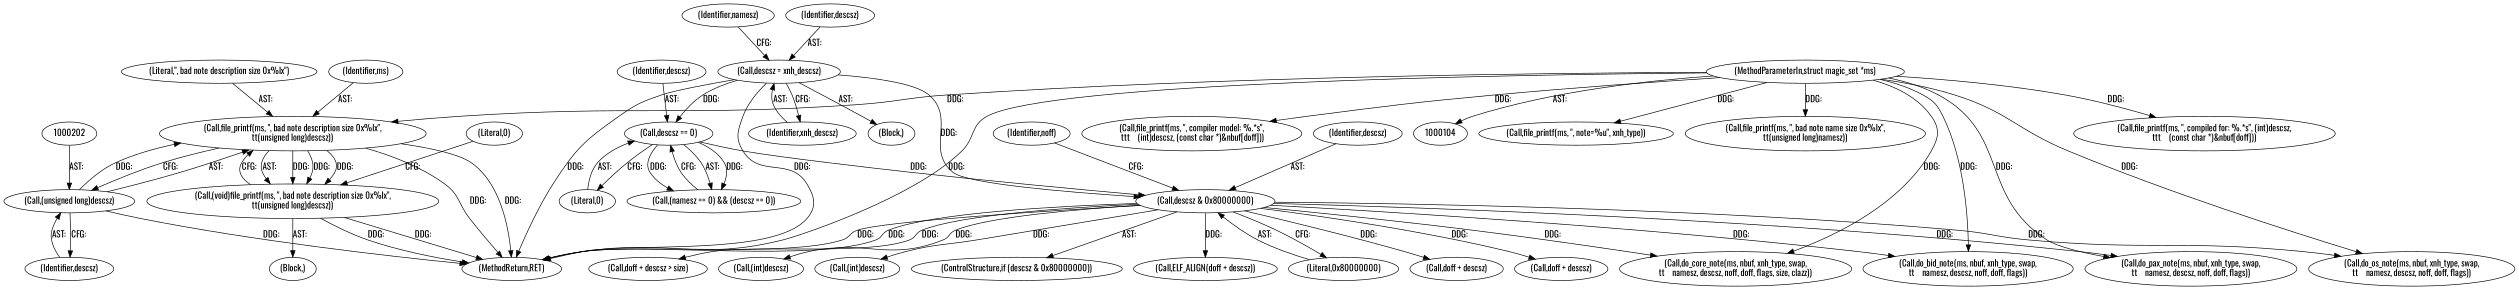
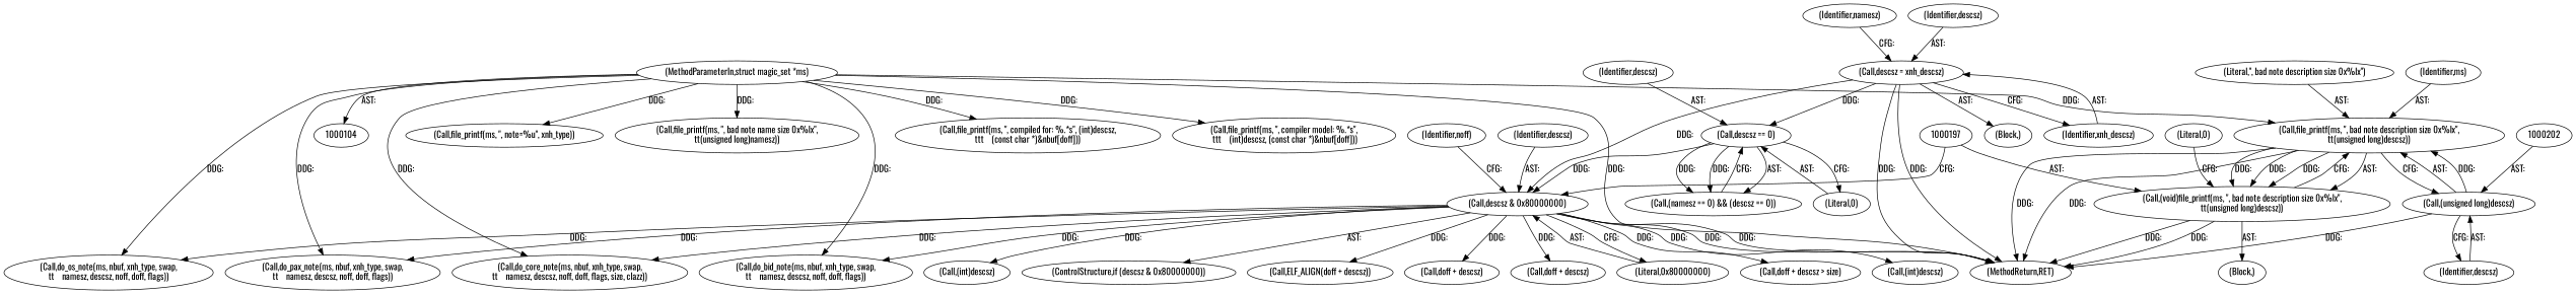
  digraph {
    fontname=Oswald
    node [fontname=Oswald]
    edge [fontname=Oswald]
    n1 [label="(Call,file_printf(ms, \", bad note description size 0x%lx\",\n\t\t(unsigned long)descsz))"]
    n2 [label="(Call,(unsigned long)descsz)"]
    n3 [label="(Call,(void)file_printf(ms, \", bad note description size 0x%lx\",\n\t\t(unsigned long)descsz))"]
    n4 [label="(MethodReturn,RET)"]
    n5 [label="(Identifier,descsz)"]
    n6 [label="(Block,)"]
    n7 [label="(MethodParameterIn,struct magic_set *ms)"]
    n8 [label="(Call,file_printf(ms, \", note=%u\", xnh_type))"]
    n9 [label="(Call,file_printf(ms, \", bad note name size 0x%lx\",\n\t\t(unsigned long)namesz))"]
    n10 [label="(Call,do_os_note(ms, nbuf, xnh_type, swap,\n\t\t    namesz, descsz, noff, doff, flags))"]
    n11 [label="(Call,do_pax_note(ms, nbuf, xnh_type, swap,\n\t\t    namesz, descsz, noff, doff, flags))"]
    n12 [label="(Call,do_core_note(ms, nbuf, xnh_type, swap,\n\t\t    namesz, descsz, noff, doff, flags, size, clazz))"]
    n13 [label="(Call,do_bid_note(ms, nbuf, xnh_type, swap,\n\t\t    namesz, descsz, noff, doff, flags))"]
    n14 [label="(Call,file_printf(ms, \", compiled for: %.*s\", (int)descsz,\n\t\t\t    (const char *)&nbuf[doff]))"]
    n15 [label="(Call,file_printf(ms, \", compiler model: %.*s\",\n \t\t\t    (int)descsz, (const char *)&nbuf[doff]))"]
    1000104
    n17 [label="(Call,descsz & 0x80000000)"]
    n18 [label="(Call,doff + descsz)"]
    n19 [label="(Call,doff + descsz)"]
    n20 [label="(Literal,0x80000000)"]
    n21 [label="(Call,doff + descsz > size)"]
    n22 [label="(Call,(int)descsz)"]
    n23 [label="(Call,(int)descsz)"]
    n24 [label="(ControlStructure,if (descsz & 0x80000000))"]
    n25 [label="(Call,ELF_ALIGN(doff + descsz))"]
    n26 [label="(Call,descsz == 0)"]
    n27 [label="(Call,(namesz == 0) && (descsz == 0))"]
    n28 [label="(Literal,0)"]
    n29 [label="(Call,descsz = xnh_descsz)"]
    n30 [label="(Block,)"]
    n31 [label="(Identifier,xnh_descsz)"]
    n32 [label="(Identifier,descsz)"]
    n33 [label="(Identifier,namesz)"]
    n34 [label="(Identifier,descsz)"]
    n35 [label="(Identifier,noff)"]
    n36 [label="(Literal,\", bad note description size 0x%lx\")"]
    n37 [label="(Identifier,descsz)"]
    n38 [label="(Literal,0)"]
    n39 [label="(Identifier,ms)"]
    1000202
+   1000197
    n1 -> n2 [label="CFG: "]
    n1 -> n3 [label="AST: "]
    n1 -> n3 [label="DDG: "]
    n1 -> n3 [label="DDG: "]
    n1 -> n3 [label="DDG: "]
    n1 -> n4 [label="DDG: "]
    n1 -> n4 [label="DDG: "]
    n2 -> n1 [label="AST: "]
    n2 -> n1 [label="DDG: "]
    n2 -> n4 [label="DDG: "]
    n2 -> n5 [label="CFG: "]
    n3 -> n1 [label="CFG: "]
    n3 -> n4 [label="DDG: "]
    n3 -> n4 [label="DDG: "]
    n3 -> n6 [label="AST: "]
    n5 -> n2 [label="AST: "]
    n7 -> n1 [label="DDG: "]
    n7 -> n4 [label="DDG: "]
    n7 -> n8 [label="DDG: "]
    n7 -> n9 [label="DDG: "]
    n7 -> n10 [label="DDG: "]
    n7 -> n11 [label="DDG: "]
    n7 -> n12 [label="DDG: "]
    n7 -> n13 [label="DDG: "]
    n7 -> n14 [label="DDG: "]
    n7 -> n15 [label="DDG: "]
    n7 -> 1000104 [label="AST: "]
    n17 -> n4 [label="DDG: "]
    n17 -> n4 [label="DDG: "]
    n17 -> n10 [label="DDG: "]
    n17 -> n11 [label="DDG: "]
    n17 -> n12 [label="DDG: "]
    n17 -> n13 [label="DDG: "]
    n17 -> n18 [label="DDG: "]
    n17 -> n19 [label="DDG: "]
    n17 -> n20 [label="CFG: "]
    n17 -> n21 [label="DDG: "]
    n17 -> n22 [label="DDG: "]
    n17 -> n23 [label="DDG: "]
    n17 -> n24 [label="AST: "]
    n17 -> n25 [label="DDG: "]
    n20 -> n17 [label="AST: "]
    n26 -> n17 [label="DDG: "]
    n26 -> n27 [label="AST: "]
    n26 -> n27 [label="DDG: "]
    n26 -> n27 [label="DDG: "]
    n26 -> n28 [label="CFG: "]
    n27 -> n26 [label="CFG: "]
    n28 -> n26 [label="AST: "]
    n29 -> n4 [label="DDG: "]
    n29 -> n4 [label="DDG: "]
    n29 -> n17 [label="DDG: "]
    n29 -> n26 [label="DDG: "]
    n29 -> n30 [label="AST: "]
    n29 -> n31 [label="CFG: "]
    n31 -> n29 [label="AST: "]
    n32 -> n26 [label="AST: "]
    n33 -> n29 [label="CFG: "]
    n34 -> n29 [label="AST: "]
    n35 -> n17 [label="CFG: "]
    n36 -> n1 [label="AST: "]
    n37 -> n17 [label="AST: "]
    n38 -> n3 [label="CFG: "]
    n39 -> n1 [label="AST: "]
    1000202 -> n2 [label="AST: "]
+   1000197 -> n3 [label="AST: "]
+   1000197 -> n17 [label="CFG: "]
  }
